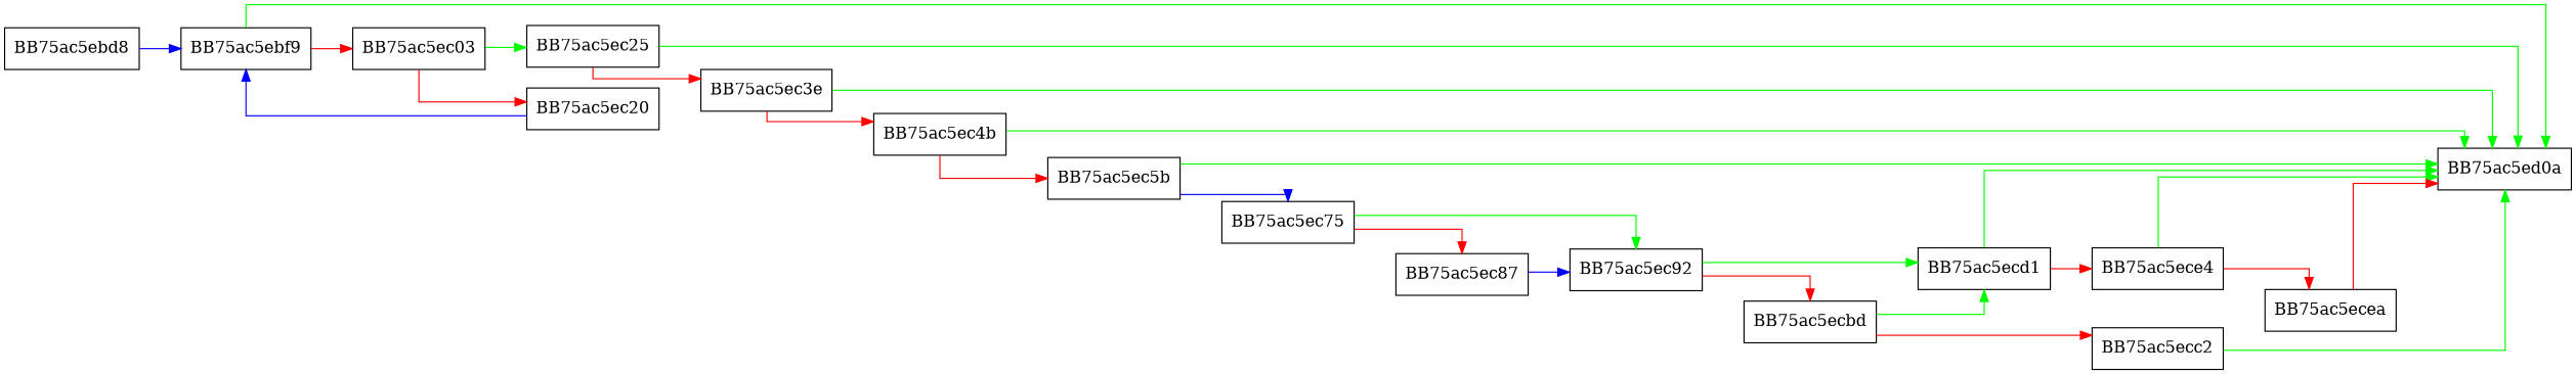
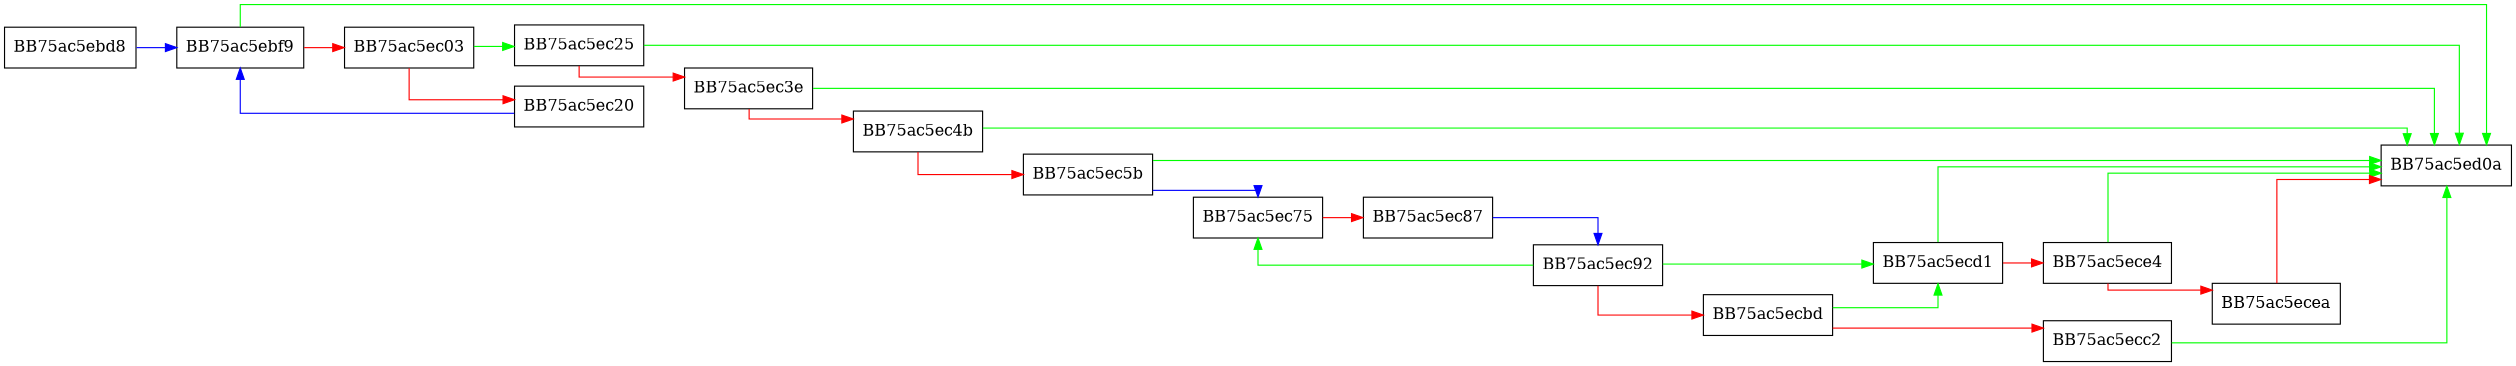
  digraph {
    rankdir=LR
    splines=ortho
    node [shape=box]
    edge [color=green]
    BB75ac5ebd8
    BB75ac5ebf9
    BB75ac5ed0a
    BB75ac5ec03
    BB75ac5ec25
    BB75ac5ec20
    BB75ac5ec3e
    BB75ac5ec4b
    BB75ac5ec5b
    BB75ac5ec75
    BB75ac5ec92
    BB75ac5ec87
    BB75ac5ecd1
    BB75ac5ecbd
    BB75ac5ece4
    BB75ac5ecc2
    BB75ac5ecea
    BB75ac5ebd8 -> BB75ac5ebf9 [color=blue]
    BB75ac5ebf9 -> BB75ac5ed0a
    BB75ac5ebf9 -> BB75ac5ec03 [color=red]
    BB75ac5ec03 -> BB75ac5ec25
    BB75ac5ec03 -> BB75ac5ec20 [color=red]
    BB75ac5ec25 -> BB75ac5ed0a
    BB75ac5ec25 -> BB75ac5ec3e [color=red]
    BB75ac5ec20 -> BB75ac5ebf9 [color=blue]
    BB75ac5ec3e -> BB75ac5ed0a
    BB75ac5ec3e -> BB75ac5ec4b [color=red]
    BB75ac5ec4b -> BB75ac5ed0a
    BB75ac5ec4b -> BB75ac5ec5b [color=red]
    BB75ac5ec5b -> BB75ac5ed0a
    BB75ac5ec5b -> BB75ac5ec75 [color=blue]
-   BB75ac5ec75 -> BB75ac5ec92
+   BB75ac5ec92 -> BB75ac5ec75
    BB75ac5ec75 -> BB75ac5ec87 [color=red]
    BB75ac5ec92 -> BB75ac5ecd1
    BB75ac5ec92 -> BB75ac5ecbd [color=red]
    BB75ac5ec87 -> BB75ac5ec92 [color=blue]
    BB75ac5ecd1 -> BB75ac5ed0a
    BB75ac5ecd1 -> BB75ac5ece4 [color=red]
    BB75ac5ecbd -> BB75ac5ecd1
    BB75ac5ecbd -> BB75ac5ecc2 [color=red]
    BB75ac5ece4 -> BB75ac5ed0a
    BB75ac5ece4 -> BB75ac5ecea [color=red]
    BB75ac5ecc2 -> BB75ac5ed0a
    BB75ac5ecea -> BB75ac5ed0a [color=red]
  }
